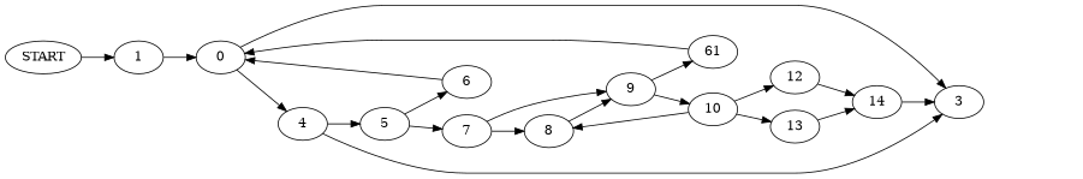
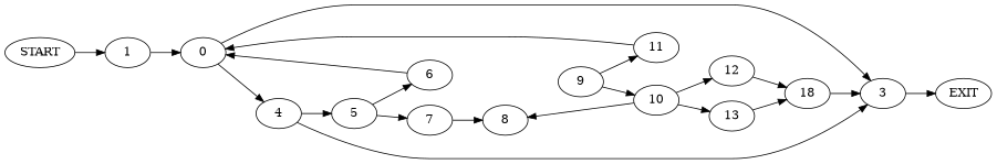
  digraph {
    rankdir=LR
    n1 [label=START]
    1
    n3 [label=0]
    3
    4
+   n6 [label=EXIT]
    5
    6
    7
    8
    9
    10
-   11 [label=61]
+   11
    12
    13
-   14
+   14 [label=18]
    n1 -> 1
    1 -> n3
    n3 -> 3
    n3 -> 4
+   3 -> n6
    4 -> 3
    4 -> 5
    5 -> 6
    5 -> 7
    6 -> n3
    7 -> 8
-   7 -> 9
-   8 -> 9
    9 -> 10
    9 -> 11
    10 -> 8
    10 -> 12
    10 -> 13
    11 -> n3
    12 -> 14
    13 -> 14
    14 -> 3
  }
